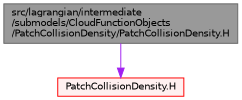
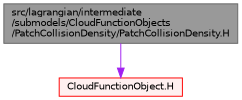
  digraph {
    node [fontname=Helvetica fontsize=10 shape=box style=filled]
    n1 [color=gray40 fillcolor=grey60 fontcolor=black height=0.2 label="src/lagrangian/intermediate\l/submodels/CloudFunctionObjects\l/PatchCollisionDensity/PatchCollisionDensity.H" width=0.4]
-   n2 [color=red fillcolor="#FFF0F0" height=0.2 label="PatchCollisionDensity.H" width=0.4]
+   n2 [color=red fillcolor="#FFF0F0" height=0.2 label="CloudFunctionObject.H" width=0.4]
    n1 -> n2 [color=purple fontname=Helvetica fontsize=10 labelfontname=Helvetica labelfontsize=10 style=solid]
  }
